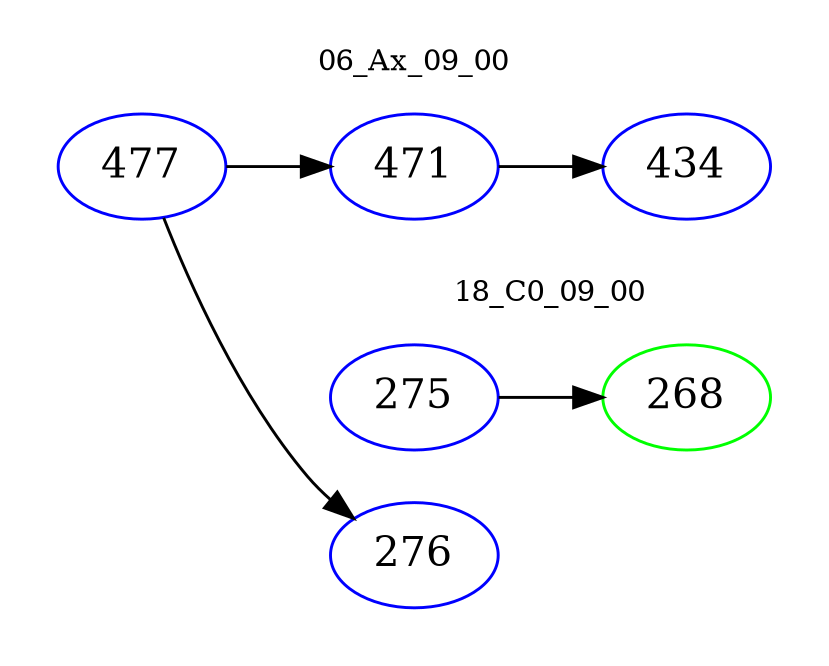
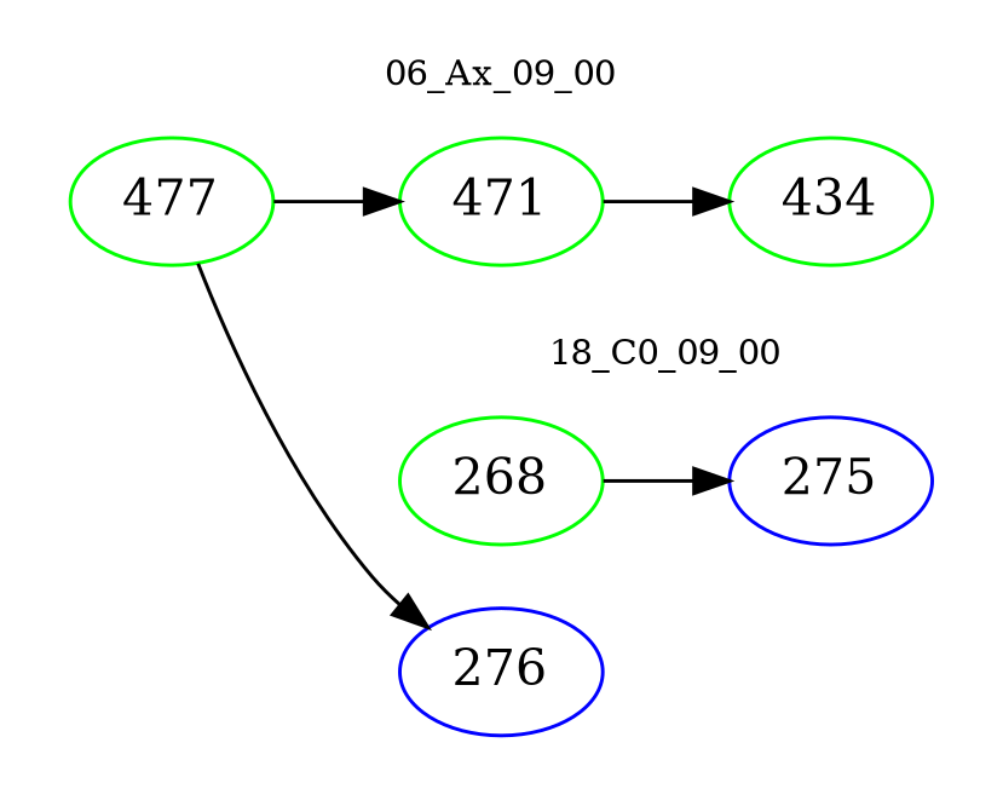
  digraph {
    rankdir=LR
    node [color=blue]
    edge [color=black]
-   n1 [label=477]
-   n2 [label=471]
-   n3 [label=434]
+   n1 [color=green label=477]
+   n2 [color=green label=471]
+   n3 [color=green label=434]
    n4 [color=green label=268]
    n5 [label=275]
    n6 [label=276]
    subgraph cluster_1 {
      color=white
      fontsize=10
      label="06_Ax_09_00"
      n1
      n2
      n3
    }
    subgraph cluster_2 {
      color=white
      fontsize=10
      label="18_C0_09_00"
      n4
      n5
      n6
    }
    n1 -> n2
    n1 -> n6
    n2 -> n3
-   n5 -> n4
+   n4 -> n5
  }
